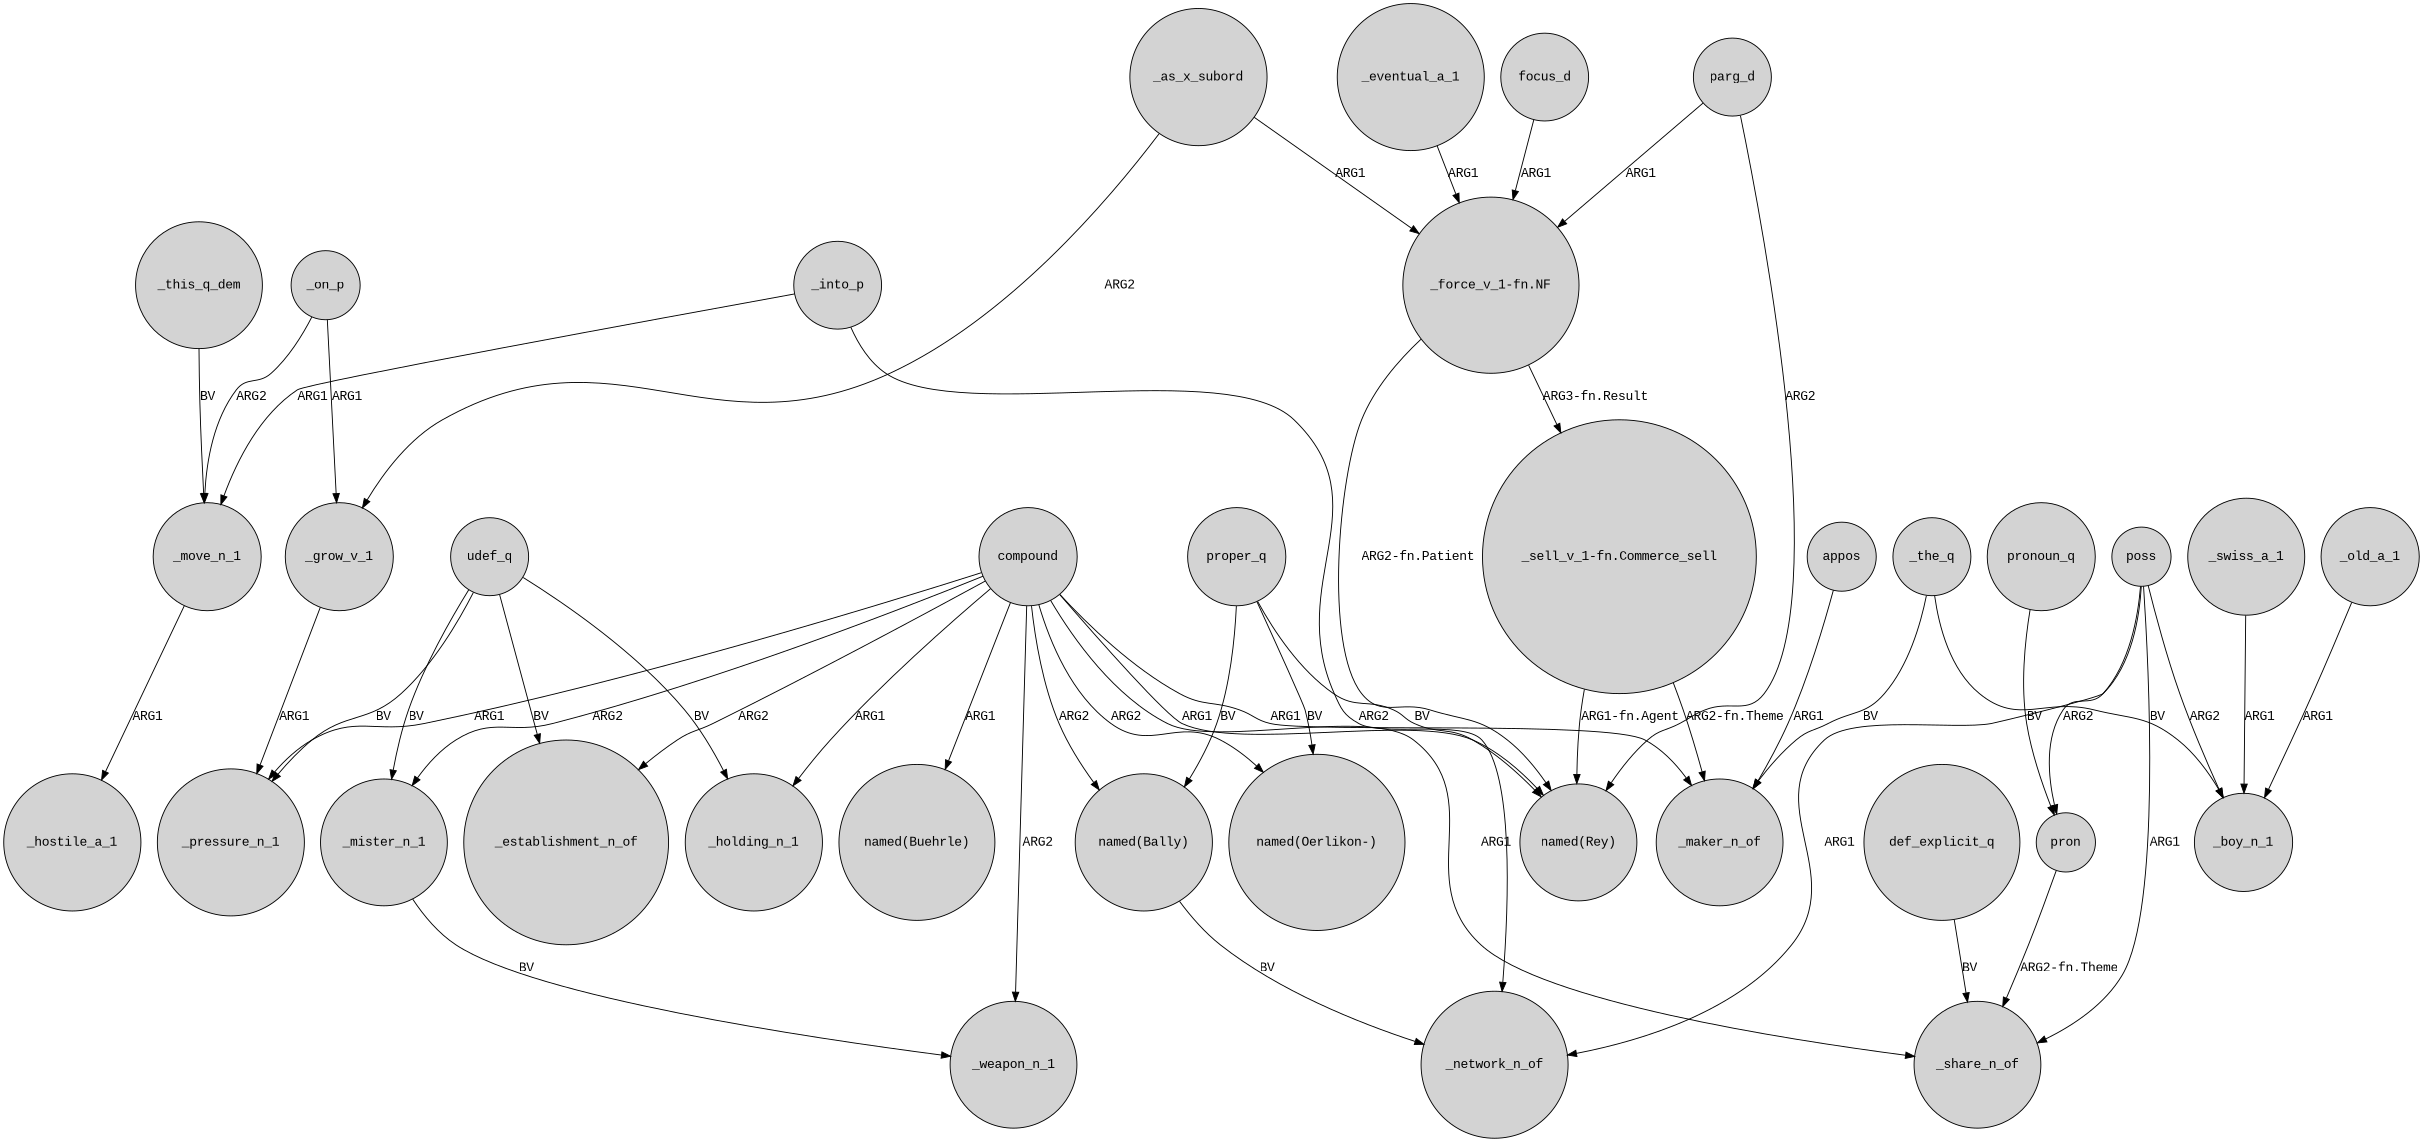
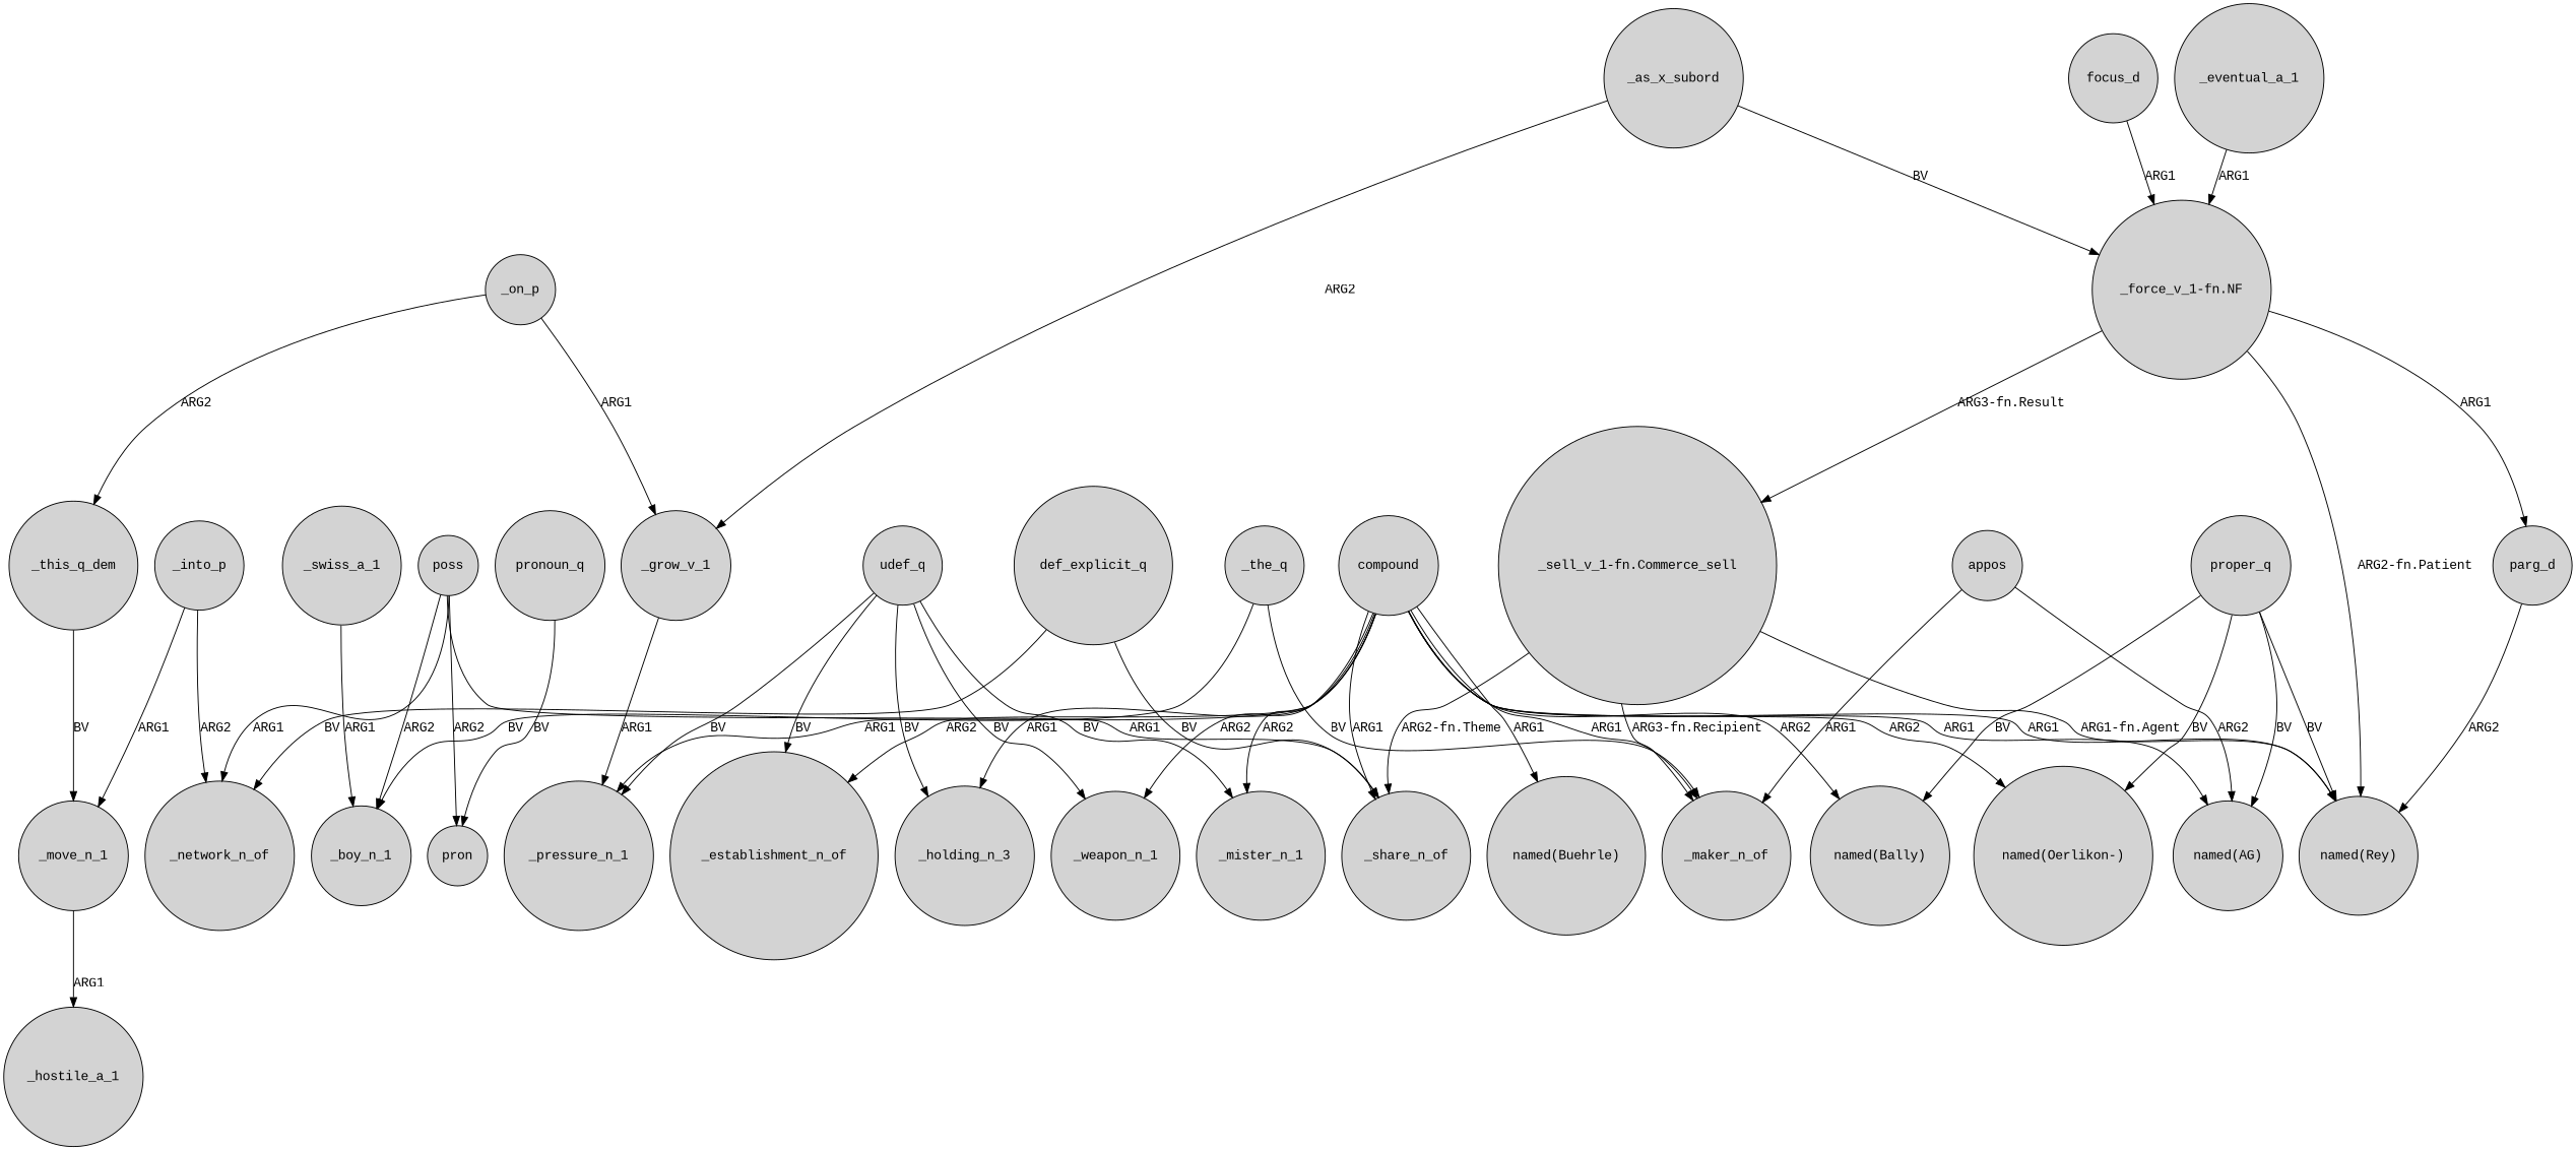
  digraph {
    fontname="Liberation Mono"
    node [fontname="Liberation Mono" shape=circle style=filled]
    edge [fontname="Liberation Mono"]
    udef_q
    _pressure_n_1
    _establishment_n_of
    _weapon_n_1
    _mister_n_1
-   _holding_n_1
+   _holding_n_1 [label=_holding_n_3]
    _the_q
    _boy_n_1
    _maker_n_of
    proper_q
    "named(Bally)"
    "named(Rey)"
    "named(Oerlikon-)"
+   "named(AG)"
    _on_p
    _grow_v_1
    _move_n_1
    _hostile_a_1
    poss
    pron
    _share_n_of
    _network_n_of
    compound
    "named(Buehrle)"
    _into_p
    "_sell_v_1-fn.Commerce_sell"
    def_explicit_q
    focus_d
    "_force_v_1-fn.NF"
    _this_q_dem
    pronoun_q
-   _old_a_1
    appos
    parg_d
    _as_x_subord
    _eventual_a_1
    _swiss_a_1
    udef_q -> _pressure_n_1 [label=BV]
    udef_q -> _establishment_n_of [label=BV]
-   _mister_n_1 -> _weapon_n_1 [label=BV]
+   udef_q -> _weapon_n_1 [label=BV]
    udef_q -> _mister_n_1 [label=BV]
    udef_q -> _holding_n_1 [label=BV]
    _the_q -> _boy_n_1 [label=BV]
    _the_q -> _maker_n_of [label=BV]
    proper_q -> "named(Bally)" [label=BV]
    proper_q -> "named(Rey)" [label=BV]
    proper_q -> "named(Oerlikon-)" [label=BV]
+   proper_q -> "named(AG)" [label=BV]
    _on_p -> _grow_v_1 [label=ARG1]
-   _on_p -> _move_n_1 [label=ARG2]
+   _on_p -> _this_q_dem [label=ARG2]
    _grow_v_1 -> _pressure_n_1 [label=ARG1]
    _move_n_1 -> _hostile_a_1 [label=ARG1]
    poss -> _boy_n_1 [label=ARG2]
    poss -> pron [label=ARG2]
    poss -> _share_n_of [label=ARG1]
    poss -> _network_n_of [label=ARG1]
    compound -> _pressure_n_1 [label=ARG1]
    compound -> _establishment_n_of [label=ARG2]
    compound -> _weapon_n_1 [label=ARG2]
    compound -> _mister_n_1 [label=ARG2]
    compound -> _holding_n_1 [label=ARG1]
    compound -> _maker_n_of [label=ARG1]
    compound -> "named(Bally)" [label=ARG2]
    compound -> "named(Rey)" [label=ARG1]
    compound -> "named(Oerlikon-)" [label=ARG2]
+   compound -> "named(AG)" [label=ARG1]
    compound -> _share_n_of [label=ARG1]
    compound -> "named(Buehrle)" [label=ARG1]
    _into_p -> _move_n_1 [label=ARG1]
    _into_p -> _network_n_of [label=ARG2]
-   "_sell_v_1-fn.Commerce_sell" -> _maker_n_of [label="ARG2-fn.Theme"]
+   "_sell_v_1-fn.Commerce_sell" -> _maker_n_of [label="ARG3-fn.Recipient"]
    "_sell_v_1-fn.Commerce_sell" -> "named(Rey)" [label="ARG1-fn.Agent"]
-   pron -> _share_n_of [label="ARG2-fn.Theme"]
+   "_sell_v_1-fn.Commerce_sell" -> _share_n_of [label="ARG2-fn.Theme"]
    def_explicit_q -> _share_n_of [label=BV]
-   "named(Bally)" -> _network_n_of [label=BV]
+   def_explicit_q -> _network_n_of [label=BV]
    focus_d -> "_force_v_1-fn.NF" [label=ARG1]
    "_force_v_1-fn.NF" -> "named(Rey)" [label="ARG2-fn.Patient"]
    "_force_v_1-fn.NF" -> "_sell_v_1-fn.Commerce_sell" [label="ARG3-fn.Result"]
    _this_q_dem -> _move_n_1 [label=BV]
    pronoun_q -> pron [label=BV]
-   _old_a_1 -> _boy_n_1 [label=ARG1]
    appos -> _maker_n_of [label=ARG1]
+   appos -> "named(AG)" [label=ARG2]
    parg_d -> "named(Rey)" [label=ARG2]
-   parg_d -> "_force_v_1-fn.NF" [label=ARG1]
+   "_force_v_1-fn.NF" -> parg_d [label=ARG1]
    _as_x_subord -> _grow_v_1 [label=ARG2]
-   _as_x_subord -> "_force_v_1-fn.NF" [label=ARG1]
+   _as_x_subord -> "_force_v_1-fn.NF" [label=BV]
    _eventual_a_1 -> "_force_v_1-fn.NF" [label=ARG1]
    _swiss_a_1 -> _boy_n_1 [label=ARG1]
  }
